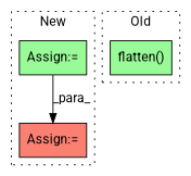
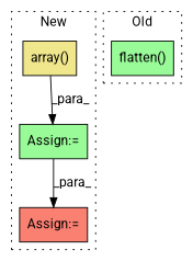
  digraph {
    fontname=Roboto
    node [a=75 l=3 shape=box style=filled fillcolor=palegreen fontname=Roboto]
    edge [fontname=Roboto]
+   n1 [l="9,1" label="array()" s="16186,16215" fillcolor=khaki]
    n2 [a=68 label="Assign:=" s=16577 fillcolor=salmon]
    n3 [a=68 label="Assign:=" s=16183]
    n4 [l="18,1" label="flatten()" s="14945,14967"]
    subgraph cluster_1 {
      label=New
      style=dotted
+     n1
      n2
      n3
    }
    subgraph cluster_2 {
      label=Old
      style=dotted
      n4
    }
+   n1 -> n3 [label=_para_]
    n3 -> n2 [label=_para_]
  }
